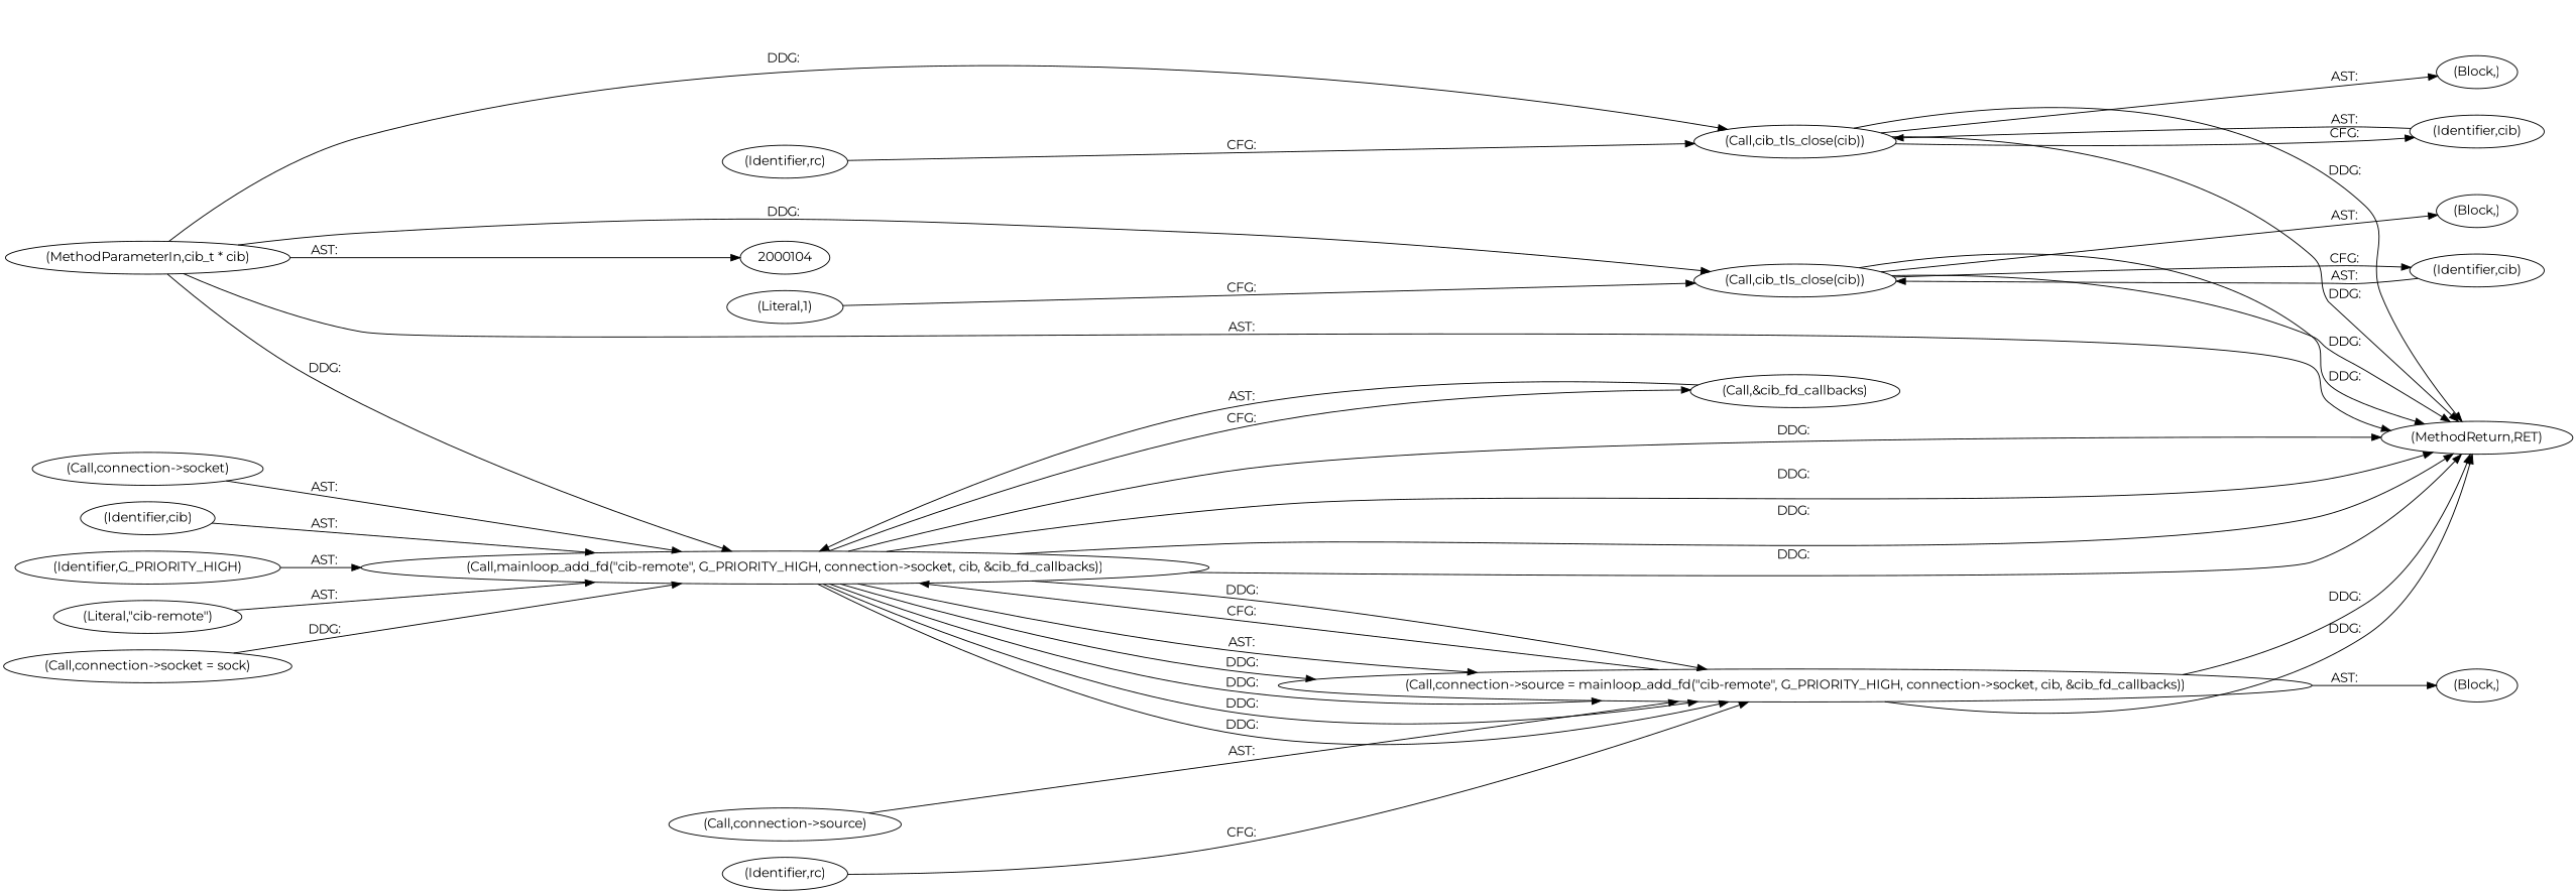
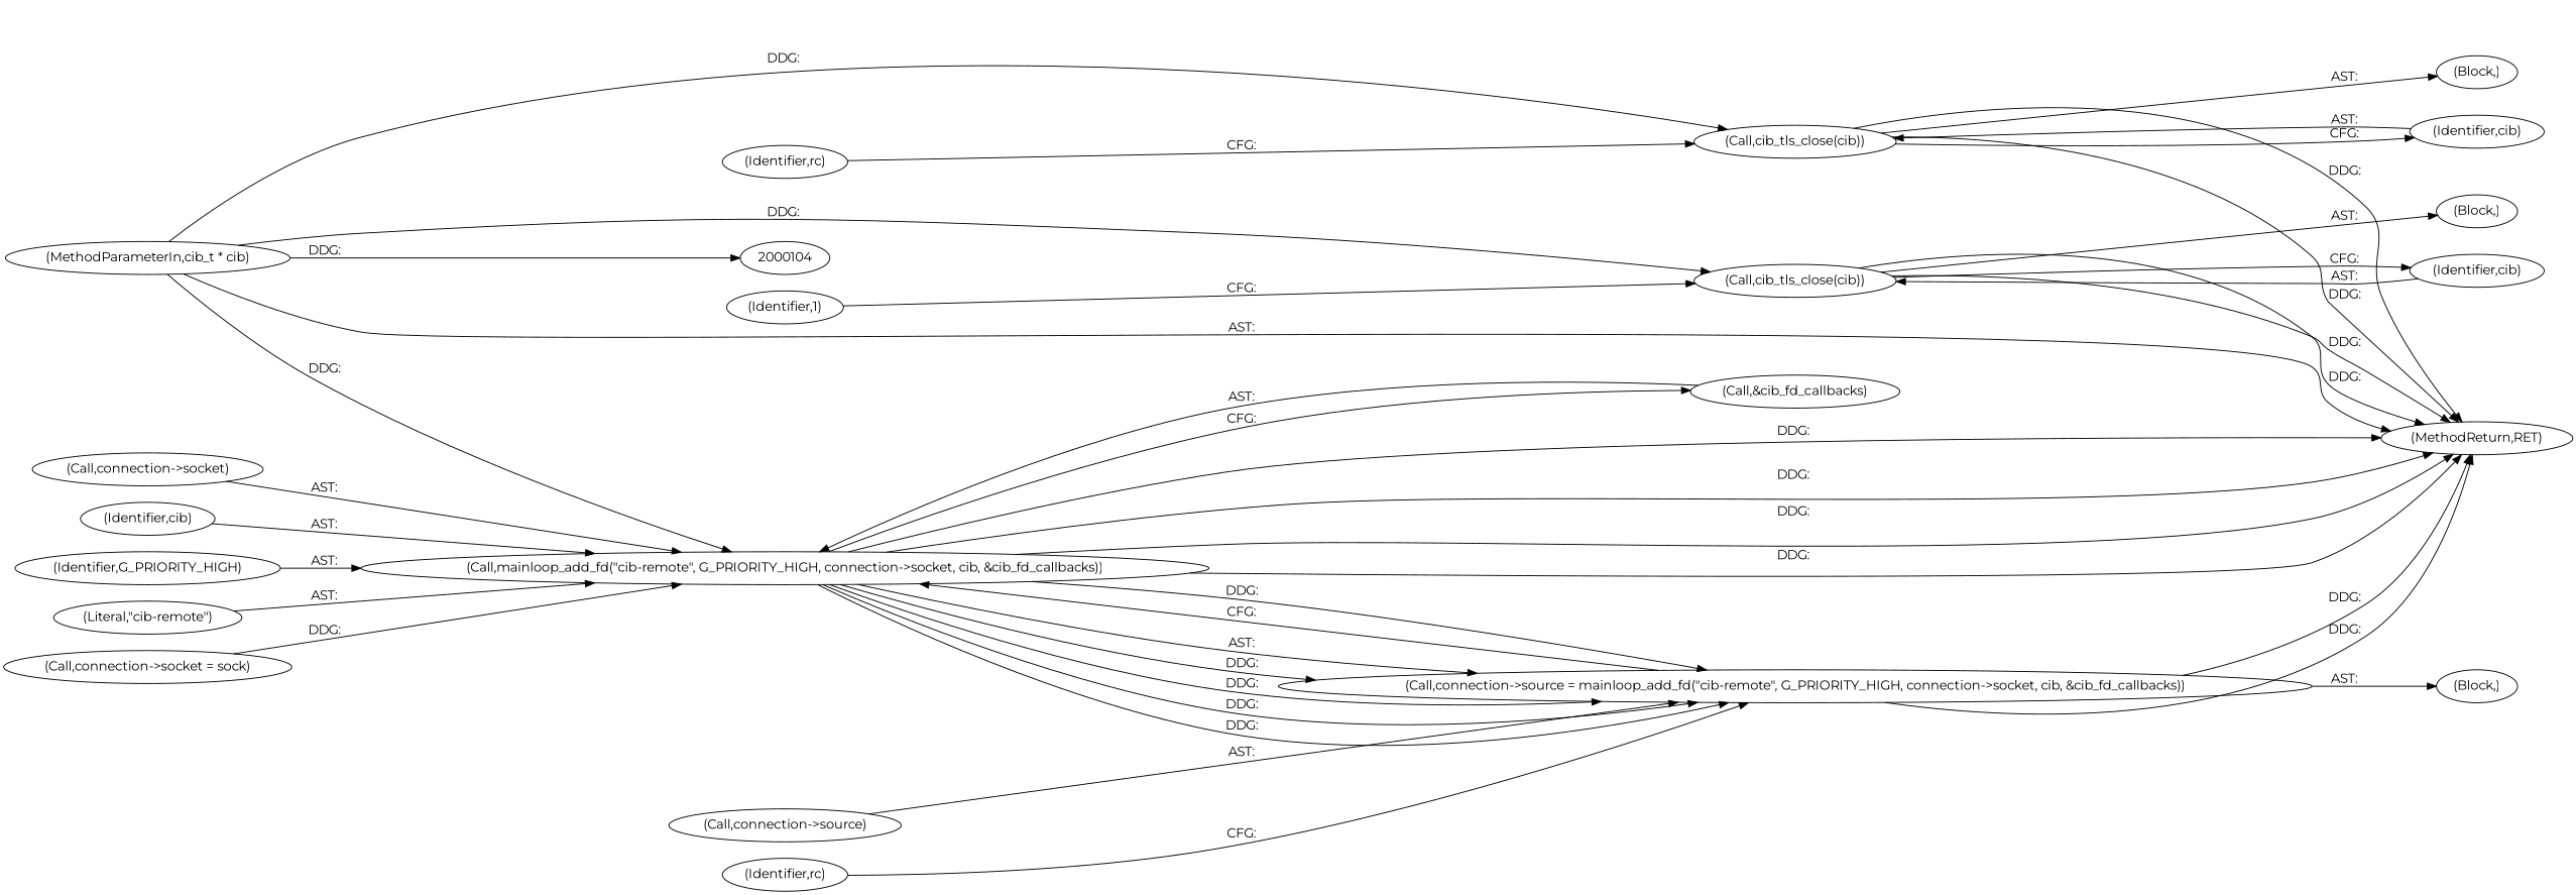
  digraph {
    fontname=Montserrat
    rankdir=LR
    node [fontname=Montserrat]
    edge [fontname=Montserrat]
    n1 [label="(MethodParameterIn,cib_t * cib)"]
    n2 [label="(Call,cib_tls_close(cib))"]
    n3 [label="(Call,cib_tls_close(cib))"]
    n4 [label="(Call,mainloop_add_fd(\"cib-remote\", G_PRIORITY_HIGH, connection->socket, cib, &cib_fd_callbacks))"]
    n5 [label="(MethodReturn,RET)"]
    n6 [label=2000104]
    n7 [label="(Block,)"]
    n8 [label="(Identifier,cib)"]
    n9 [label="(Block,)"]
    n10 [label="(Identifier,cib)"]
    n11 [label="(Call,connection->source = mainloop_add_fd(\"cib-remote\", G_PRIORITY_HIGH, connection->socket, cib, &cib_fd_callbacks))"]
    n12 [label="(Call,&cib_fd_callbacks)"]
    n13 [label="(Block,)"]
    n14 [label="(Identifier,rc)"]
    n15 [label="(Identifier,rc)"]
    n16 [label="(Identifier,G_PRIORITY_HIGH)"]
    n17 [label="(Literal,\"cib-remote\")"]
    n18 [label="(Call,connection->socket = sock)"]
    n19 [label="(Call,connection->socket)"]
    n20 [label="(Call,connection->source)"]
    n21 [label="(Identifier,cib)"]
-   n22 [label="(Literal,1)"]
+   n22 [label="(Identifier,1)"]
    n1 -> n2 [label="DDG: "]
    n1 -> n3 [label="DDG: "]
    n1 -> n4 [label="DDG: "]
    n1 -> n5 [label="AST: "]
-   n1 -> n6 [label="AST: "]
+   n1 -> n6 [label="DDG: "]
    n2 -> n5 [label="DDG: "]
    n2 -> n5 [label="DDG: "]
    n2 -> n7 [label="AST: "]
    n2 -> n8 [label="CFG: "]
    n3 -> n5 [label="DDG: "]
    n3 -> n5 [label="DDG: "]
    n3 -> n9 [label="AST: "]
    n3 -> n10 [label="CFG: "]
    n4 -> n5 [label="DDG: "]
    n4 -> n5 [label="DDG: "]
    n4 -> n5 [label="DDG: "]
    n4 -> n5 [label="DDG: "]
    n4 -> n11 [label="AST: "]
    n4 -> n11 [label="DDG: "]
    n4 -> n11 [label="DDG: "]
    n4 -> n11 [label="DDG: "]
    n4 -> n11 [label="DDG: "]
    n4 -> n11 [label="DDG: "]
    n4 -> n12 [label="CFG: "]
    n8 -> n2 [label="AST: "]
    n10 -> n3 [label="AST: "]
    n11 -> n4 [label="CFG: "]
    n11 -> n5 [label="DDG: "]
    n11 -> n5 [label="DDG: "]
    n11 -> n13 [label="AST: "]
    n12 -> n4 [label="AST: "]
    n14 -> n11 [label="CFG: "]
    n15 -> n3 [label="CFG: "]
    n16 -> n4 [label="AST: "]
    n17 -> n4 [label="AST: "]
    n18 -> n4 [label="DDG: "]
    n19 -> n4 [label="AST: "]
    n20 -> n11 [label="AST: "]
    n21 -> n4 [label="AST: "]
    n22 -> n2 [label="CFG: "]
  }
